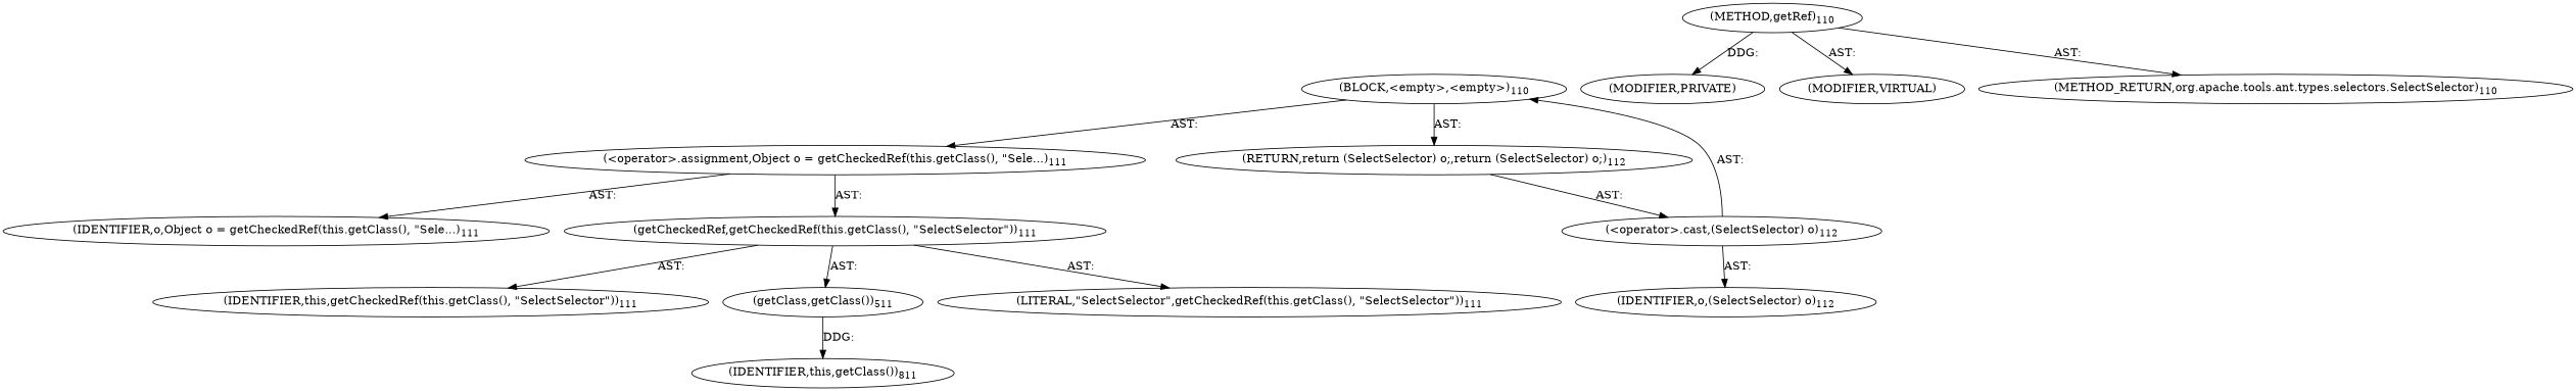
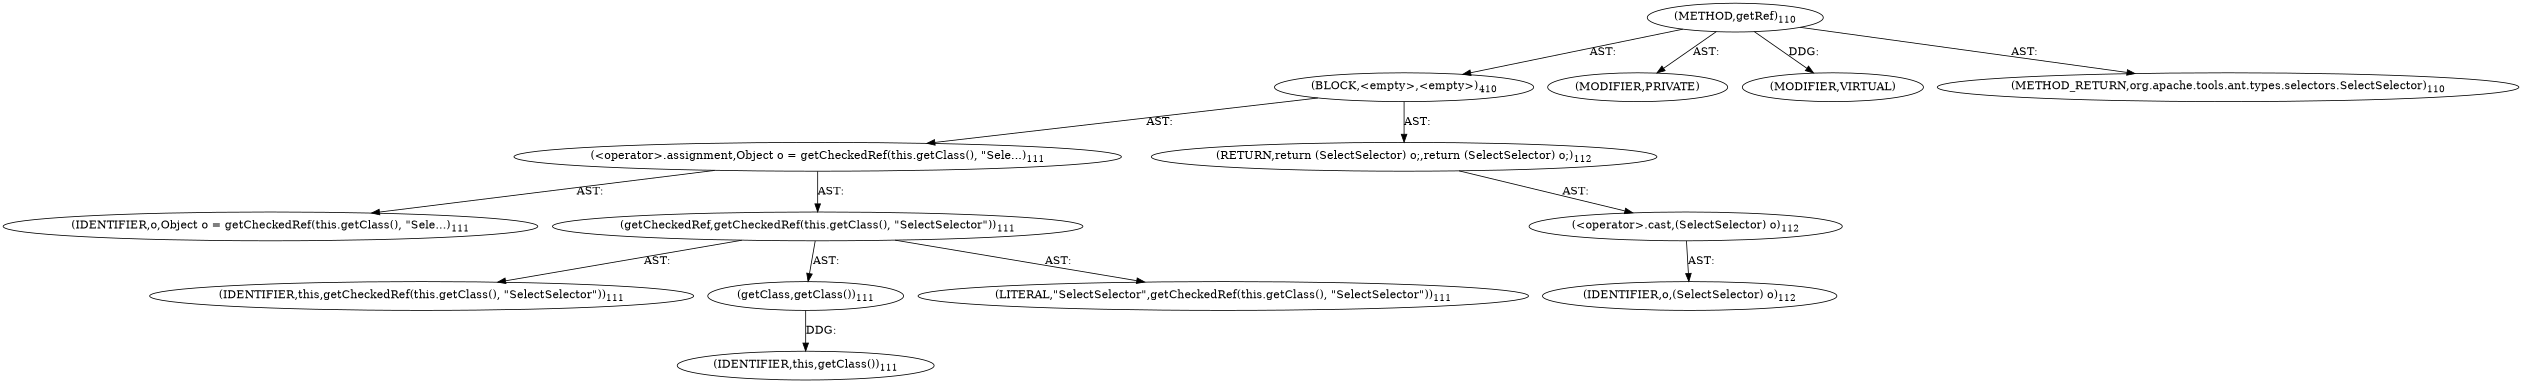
  digraph {
    n1 [label=<(METHOD,getRef)<SUB>110</SUB>>]
-   n2 [label=<(BLOCK,&lt;empty&gt;,&lt;empty&gt;)<SUB>110</SUB>>]
+   n2 [label=<(BLOCK,&lt;empty&gt;,&lt;empty&gt;)<SUB>410</SUB>>]
    n3 [label=<(MODIFIER,PRIVATE)>]
    n4 [label=<(MODIFIER,VIRTUAL)>]
    n5 [label=<(METHOD_RETURN,org.apache.tools.ant.types.selectors.SelectSelector)<SUB>110</SUB>>]
    n6 [label=<(&lt;operator&gt;.assignment,Object o = getCheckedRef(this.getClass(), &quot;Sele...)<SUB>111</SUB>>]
    n7 [label=<(RETURN,return (SelectSelector) o;,return (SelectSelector) o;)<SUB>112</SUB>>]
    n8 [label=<(IDENTIFIER,o,Object o = getCheckedRef(this.getClass(), &quot;Sele...)<SUB>111</SUB>>]
    n9 [label=<(getCheckedRef,getCheckedRef(this.getClass(), &quot;SelectSelector&quot;))<SUB>111</SUB>>]
    n10 [label=<(&lt;operator&gt;.cast,(SelectSelector) o)<SUB>112</SUB>>]
    n11 [label=<(IDENTIFIER,this,getCheckedRef(this.getClass(), &quot;SelectSelector&quot;))<SUB>111</SUB>>]
-   n12 [label=<(getClass,getClass())<SUB>511</SUB>>]
+   n12 [label=<(getClass,getClass())<SUB>111</SUB>>]
    n13 [label=<(LITERAL,&quot;SelectSelector&quot;,getCheckedRef(this.getClass(), &quot;SelectSelector&quot;))<SUB>111</SUB>>]
-   n14 [label=<(IDENTIFIER,this,getClass())<SUB>811</SUB>>]
+   n14 [label=<(IDENTIFIER,this,getClass())<SUB>111</SUB>>]
    n15 [label=<(IDENTIFIER,o,(SelectSelector) o)<SUB>112</SUB>>]
-   n10 -> n2 [label="AST: "]
-   n1 -> n3 [label="DDG: "]
-   n1 -> n4 [label="AST: "]
+   n1 -> n2 [label="AST: "]
+   n1 -> n3 [label="AST: "]
+   n1 -> n4 [label="DDG: "]
    n1 -> n5 [label="AST: "]
    n2 -> n6 [label="AST: "]
    n2 -> n7 [label="AST: "]
    n6 -> n8 [label="AST: "]
    n6 -> n9 [label="AST: "]
    n7 -> n10 [label="AST: "]
    n9 -> n11 [label="AST: "]
    n9 -> n12 [label="AST: "]
    n9 -> n13 [label="AST: "]
    n10 -> n15 [label="AST: "]
    n12 -> n14 [label="DDG: "]
  }
